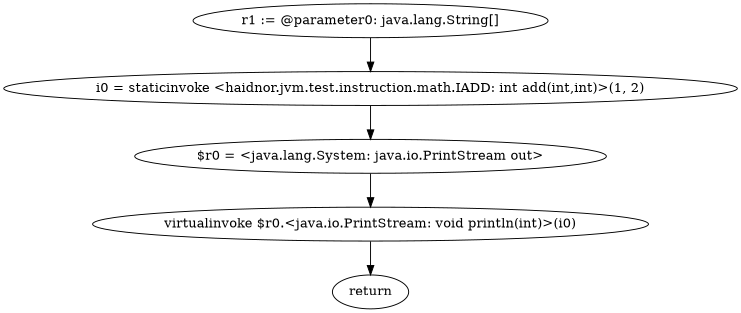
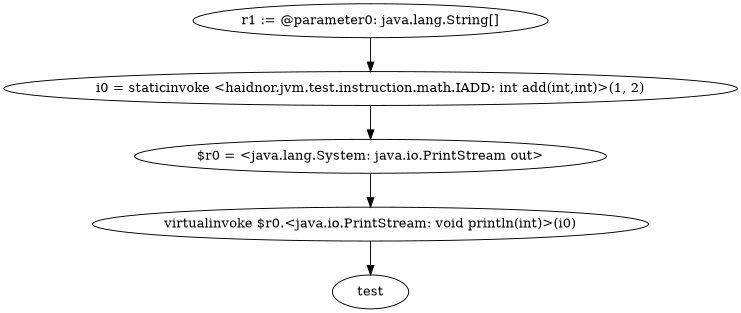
  digraph {
    "r1 := @parameter0: java.lang.String[]"
    "i0 = staticinvoke <haidnor.jvm.test.instruction.math.IADD: int add(int,int)>(1, 2)"
    "$r0 = <java.lang.System: java.io.PrintStream out>"
    "virtualinvoke $r0.<java.io.PrintStream: void println(int)>(i0)"
-   return
+   return [label=test]
    "r1 := @parameter0: java.lang.String[]" -> "i0 = staticinvoke <haidnor.jvm.test.instruction.math.IADD: int add(int,int)>(1, 2)"
    "i0 = staticinvoke <haidnor.jvm.test.instruction.math.IADD: int add(int,int)>(1, 2)" -> "$r0 = <java.lang.System: java.io.PrintStream out>"
    "$r0 = <java.lang.System: java.io.PrintStream out>" -> "virtualinvoke $r0.<java.io.PrintStream: void println(int)>(i0)"
    "virtualinvoke $r0.<java.io.PrintStream: void println(int)>(i0)" -> return
  }
